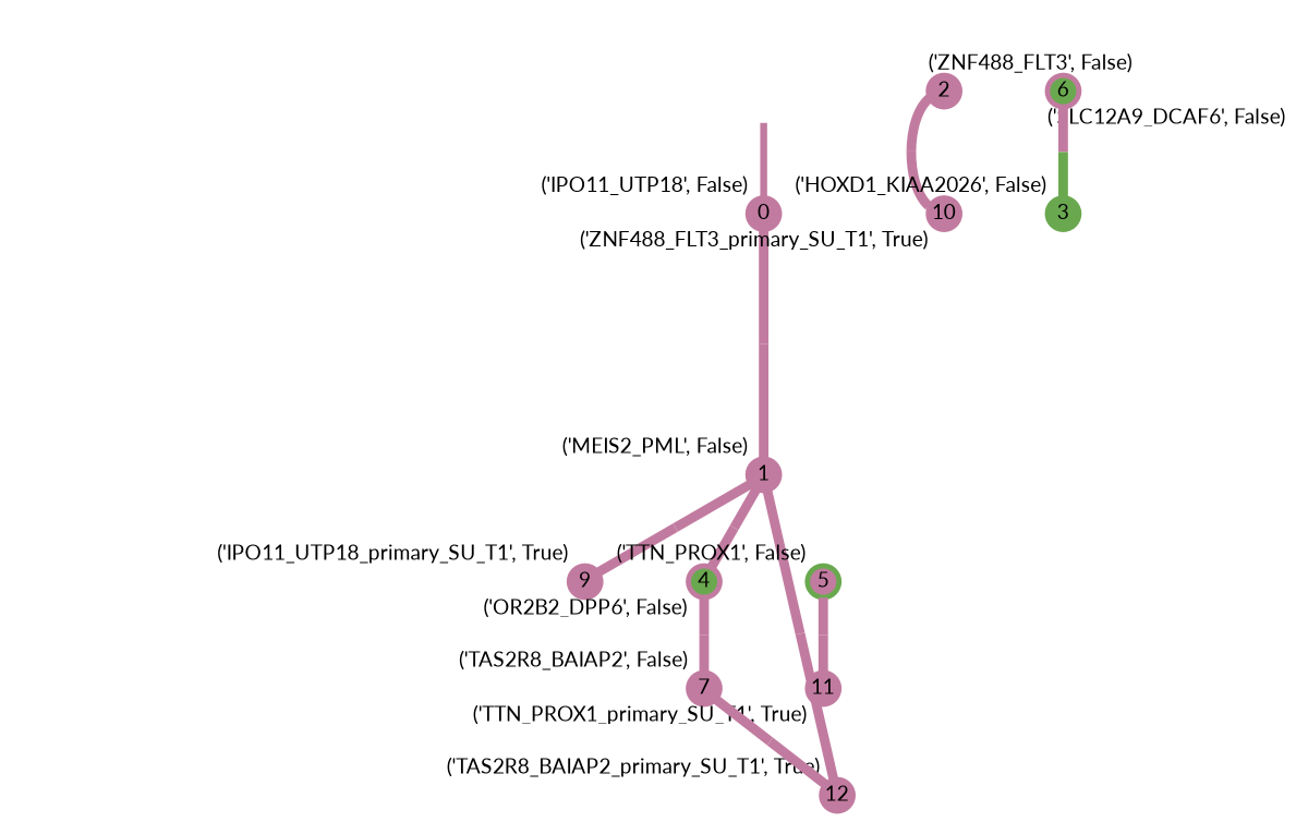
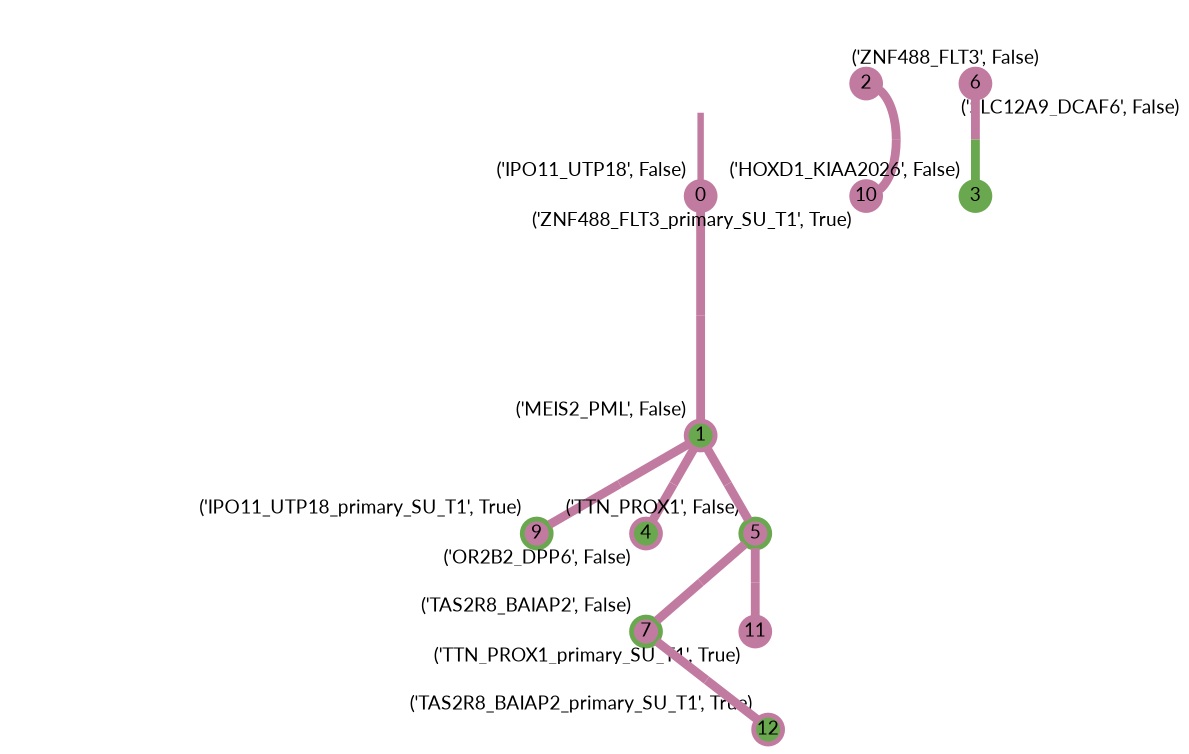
  strict digraph {
    forcelabels=true
    nodesep=0.7
    rankdir=TB
    ranksep=0.6
    splines=false
    node [color="#c27ba0ff" fillcolor="#c27ba0ff" fixedsize=true fontname=Lato fontsize="12pt" penwidth=3 shape=circle style=filled xlabel="('IPO11_UTP18', False)"]
    edge [arrowsize=0 color="#c27ba0ff;0.5:#c27ba0ff" minlen=1.1166666746139526 penwidth=5.5 style=solid]
    0 [height=0.25]
-   1 [height=0.25 xlabel="('MEIS2_PML', False)"]
-   9 [height=0.25 xlabel="('IPO11_UTP18_primary_SU_T1', True)"]
+   1 [fillcolor="#6aa84fff" height=0.25 xlabel="('MEIS2_PML', False)"]
+   9 [color="#6aa84fff" height=0.25 xlabel="('IPO11_UTP18_primary_SU_T1', True)"]
    4 [fillcolor="#6aa84fff" height=0.25 xlabel="('OR2B2_DPP6', False)"]
    5 [color="#6aa84fff" height=0.25 xlabel="('TTN_PROX1', False)"]
    2 [height=0.25 xlabel="('ZNF488_FLT3', False)"]
    10 [height=0.25 xlabel="('ZNF488_FLT3_primary_SU_T1', True)"]
-   7 [height=0.25 xlabel="('TAS2R8_BAIAP2', False)"]
+   7 [color="#6aa84fff" height=0.25 xlabel="('TAS2R8_BAIAP2', False)"]
    11 [height=0.25 xlabel="('TTN_PROX1_primary_SU_T1', True)"]
-   6 [fillcolor="#6aa84fff" height=0.25 xlabel="('SLC12A9_DCAF6', False)"]
+   6 [height=0.25 xlabel="('SLC12A9_DCAF6', False)"]
    3 [color="#6aa84fff" fillcolor="#6aa84fff" height=0.25 xlabel="('HOXD1_KIAA2026', False)"]
-   12 [height=0.25 xlabel="('TAS2R8_BAIAP2_primary_SU_T1', True)"]
+   12 [fillcolor="#6aa84fff" height=0.25 xlabel="('TAS2R8_BAIAP2_primary_SU_T1', True)"]
    normal [style=invis color="" fillcolor="" fixedsize="" fontname="" fontsize="" shape=""]
    0 -> 1 [minlen=3.0]
    1 -> 9
    1 -> 4 [minlen=1.5333333015441895]
-   1 -> 12 [minlen=1.433333396911621]
-   4 -> 7 [minlen=1.2333333492279053]
+   1 -> 5 [minlen=1.433333396911621]
+   5 -> 7 [minlen=1.2333333492279053]
    5 -> 11
-   2 -> 10
+   10 -> 2
    7 -> 12
    6 -> 3 [color="#c27ba0ff;0.5:#6aa84fff" minlen=1.7666666507720947]
    normal -> 0 [color="#c27ba0ff" penwidth=4 minlen=""]
  }
